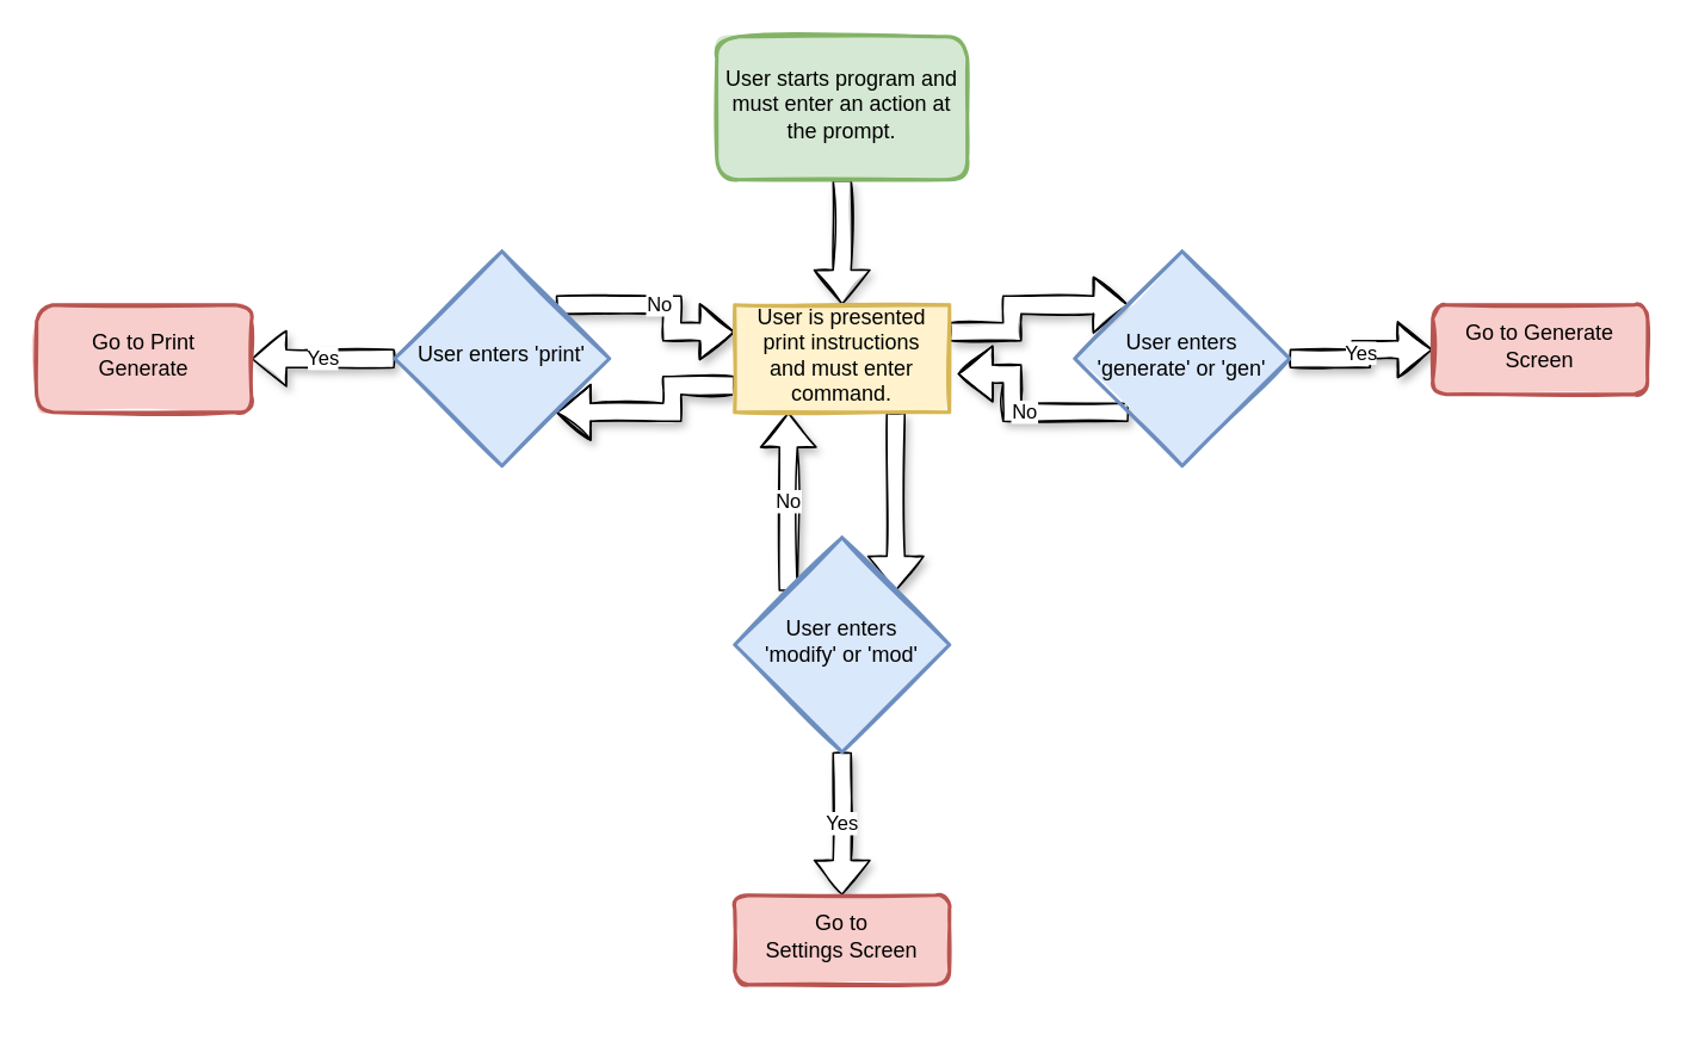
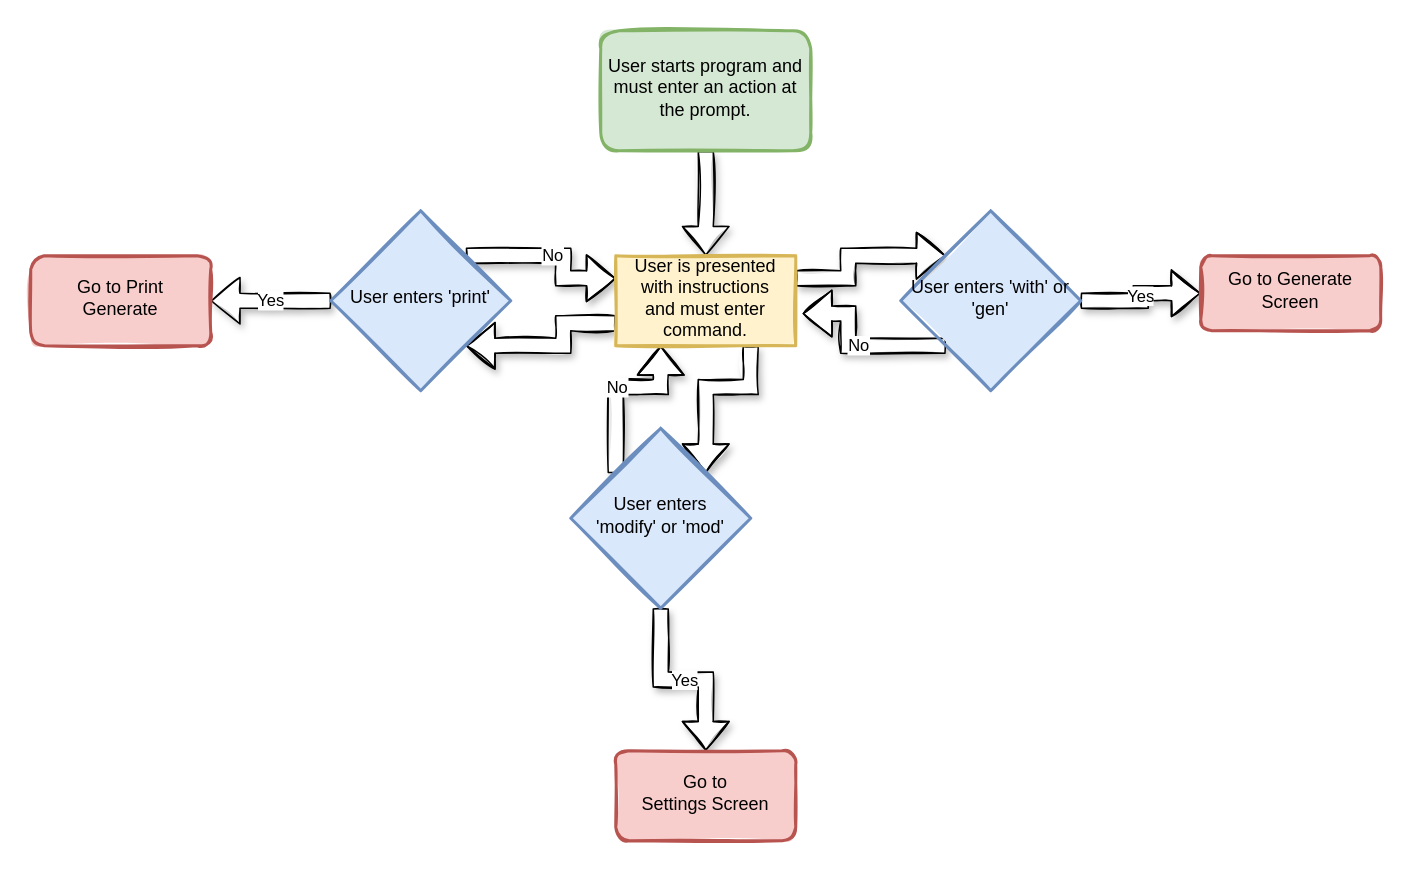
  <mxCell id="0" />
  <mxCell id="1" parent="0" />
  <mxCell id="2" style="edgeStyle=orthogonalEdgeStyle;rounded=0;orthogonalLoop=1;jettySize=auto;html=1;exitX=0;exitY=0.75;exitDx=0;exitDy=0;entryX=1;entryY=1;entryDx=0;entryDy=0;sketch=1;strokeWidth=1;shadow=1;fillColor=default;shape=flexArrow;" edge="1" parent="1" source="19" target="11"><mxGeometry relative="1" as="geometry"><mxPoint x="400" y="220" as="sourcePoint" /></mxGeometry></mxCell>
  <mxCell id="3" style="edgeStyle=orthogonalEdgeStyle;rounded=0;orthogonalLoop=1;jettySize=auto;html=1;exitX=0.75;exitY=1;exitDx=0;exitDy=0;entryX=1;entryY=0;entryDx=0;entryDy=0;sketch=1;strokeWidth=1;shadow=1;fillColor=default;shape=flexArrow;" edge="1" parent="1" source="19" target="15"><mxGeometry relative="1" as="geometry"><mxPoint x="505" y="240" as="sourcePoint" /></mxGeometry></mxCell>
  <mxCell id="4" style="edgeStyle=orthogonalEdgeStyle;rounded=0;orthogonalLoop=1;jettySize=auto;html=1;exitX=1;exitY=0.25;exitDx=0;exitDy=0;entryX=0;entryY=0;entryDx=0;entryDy=0;sketch=1;strokeWidth=1;shadow=1;fillColor=default;shape=flexArrow;" edge="1" parent="1" source="19" target="7"><mxGeometry relative="1" as="geometry"><mxPoint x="540" y="180" as="sourcePoint" /></mxGeometry></mxCell>
  <mxCell id="5" value="Yes" style="edgeStyle=orthogonalEdgeStyle;rounded=0;orthogonalLoop=1;jettySize=auto;html=1;exitX=1;exitY=0.5;exitDx=0;exitDy=0;entryX=0;entryY=0.5;entryDx=0;entryDy=0;sketch=1;strokeWidth=1;shadow=1;fillColor=default;shape=flexArrow;" edge="1" parent="1" source="7" target="8"><mxGeometry relative="1" as="geometry" /></mxCell>
  <mxCell id="6" value="No" style="edgeStyle=orthogonalEdgeStyle;rounded=0;orthogonalLoop=1;jettySize=auto;html=1;exitX=0;exitY=1;exitDx=0;exitDy=0;entryX=1.038;entryY=0.642;entryDx=0;entryDy=0;entryPerimeter=0;sketch=1;strokeWidth=1;shadow=1;fillColor=default;shape=flexArrow;" edge="1" parent="1" source="7" target="19"><mxGeometry relative="1" as="geometry"><mxPoint x="540" y="220" as="targetPoint" /></mxGeometry></mxCell>
- <mxCell id="7" value="User enters 'generate' or 'gen'" style="rhombus;whiteSpace=wrap;html=1;shadow=0;fontFamily=Helvetica;fontSize=12;align=center;strokeWidth=2;spacing=6;spacingTop=-4;fillColor=#dae8fc;strokeColor=#6c8ebf;sketch=1;fillStyle=solid;" parent="1" vertex="1"><mxGeometry x="600" y="140" width="120" height="120" as="geometry" /></mxCell>
+ <mxCell id="7" value="User enters 'with' or 'gen'" style="rhombus;whiteSpace=wrap;html=1;shadow=0;fontFamily=Helvetica;fontSize=12;align=center;strokeWidth=2;spacing=6;spacingTop=-4;fillColor=#dae8fc;strokeColor=#6c8ebf;sketch=1;fillStyle=solid;" parent="1" vertex="1"><mxGeometry x="600" y="140" width="120" height="120" as="geometry" /></mxCell>
  <mxCell id="8" value="Go to Generate Screen" style="rounded=1;whiteSpace=wrap;html=1;fontSize=12;glass=0;strokeWidth=2;shadow=0;fillColor=#f8cecc;strokeColor=#b85450;spacing=6;spacingTop=-4;sketch=1;fillStyle=solid;" parent="1" vertex="1"><mxGeometry x="800" y="170" width="120" height="50" as="geometry" /></mxCell>
  <mxCell id="9" value="Yes" style="edgeStyle=orthogonalEdgeStyle;rounded=0;orthogonalLoop=1;jettySize=auto;html=1;exitX=0;exitY=0.5;exitDx=0;exitDy=0;entryX=1;entryY=0.5;entryDx=0;entryDy=0;sketch=1;strokeWidth=1;shadow=1;fillColor=default;shape=flexArrow;" edge="1" parent="1" source="11" target="12"><mxGeometry relative="1" as="geometry" /></mxCell>
  <mxCell id="10" value="No" style="edgeStyle=orthogonalEdgeStyle;rounded=0;orthogonalLoop=1;jettySize=auto;html=1;exitX=1;exitY=0;exitDx=0;exitDy=0;entryX=0;entryY=0.25;entryDx=0;entryDy=0;sketch=1;strokeWidth=1;jumpStyle=none;shadow=1;strokeColor=default;shape=flexArrow;fillColor=default;" edge="1" parent="1" source="11" target="19"><mxGeometry relative="1" as="geometry"><mxPoint x="400" y="180" as="targetPoint" /></mxGeometry></mxCell>
  <mxCell id="11" value="User enters 'print'" style="rhombus;whiteSpace=wrap;html=1;shadow=0;fontFamily=Helvetica;fontSize=12;align=center;strokeWidth=2;spacing=6;spacingTop=-4;fillColor=#dae8fc;strokeColor=#6c8ebf;sketch=1;fillStyle=solid;" parent="1" vertex="1"><mxGeometry x="220" y="140" width="120" height="120" as="geometry" /></mxCell>
  <mxCell id="12" value="Go to Print Generate" style="rounded=1;whiteSpace=wrap;html=1;fontSize=12;glass=0;strokeWidth=2;shadow=0;fillColor=#f8cecc;strokeColor=#b85450;spacing=6;spacingTop=-4;sketch=1;fillStyle=solid;" parent="1" vertex="1"><mxGeometry y="170" width="120" height="60" as="geometry" x="20" /></mxCell>
  <mxCell id="13" value="No" style="edgeStyle=orthogonalEdgeStyle;rounded=0;orthogonalLoop=1;jettySize=auto;html=1;exitX=0;exitY=0;exitDx=0;exitDy=0;entryX=0.25;entryY=1;entryDx=0;entryDy=0;sketch=1;strokeWidth=1;shadow=1;fillColor=default;shape=flexArrow;" edge="1" parent="1" source="15" target="19"><mxGeometry relative="1" as="geometry"><mxPoint x="435" y="240" as="targetPoint" /></mxGeometry></mxCell>
  <mxCell id="14" value="Yes" style="edgeStyle=orthogonalEdgeStyle;rounded=0;orthogonalLoop=1;jettySize=auto;html=1;exitX=0.5;exitY=1;exitDx=0;exitDy=0;entryX=0.5;entryY=0;entryDx=0;entryDy=0;sketch=1;strokeWidth=1;shadow=1;fillColor=default;shape=flexArrow;" edge="1" parent="1" source="15" target="16"><mxGeometry relative="1" as="geometry" /></mxCell>
- <mxCell id="15" value="User enters &lt;br&gt;'modify' or 'mod'" style="rhombus;whiteSpace=wrap;html=1;shadow=0;fontFamily=Helvetica;fontSize=12;align=center;strokeWidth=2;spacing=6;spacingTop=-4;fillColor=#dae8fc;strokeColor=#6c8ebf;sketch=1;fillStyle=solid;" vertex="1" parent="1"><mxGeometry x="410" y="300" width="120" height="120" as="geometry" /></mxCell>
- <mxCell id="16" value="Go to Settings&amp;nbsp;Screen" style="rounded=1;whiteSpace=wrap;html=1;fontSize=12;glass=0;strokeWidth=2;shadow=0;fillColor=#f8cecc;strokeColor=#b85450;spacing=6;spacingTop=-4;sketch=1;fillStyle=solid;" vertex="1" parent="1"><mxGeometry x="410" y="500" width="120" height="50" as="geometry" /></mxCell>
+ <mxCell id="15" value="User enters &lt;br&gt;'modify' or 'mod'" style="rhombus;whiteSpace=wrap;html=1;shadow=0;fontFamily=Helvetica;fontSize=12;align=center;strokeWidth=2;spacing=6;spacingTop=-4;fillColor=#dae8fc;strokeColor=#6c8ebf;sketch=1;fillStyle=solid;" vertex="1" parent="1"><mxGeometry x="380" y="285" width="120" height="120" as="geometry" /></mxCell>
+ <mxCell id="16" value="Go to Settings&amp;nbsp;Screen" style="rounded=1;whiteSpace=wrap;html=1;fontSize=12;glass=0;strokeWidth=2;shadow=0;fillColor=#f8cecc;strokeColor=#b85450;spacing=6;spacingTop=-4;sketch=1;fillStyle=solid;" vertex="1" parent="1"><mxGeometry x="410" y="500" width="120" height="60" as="geometry" /></mxCell>
  <mxCell id="17" style="edgeStyle=orthogonalEdgeStyle;rounded=0;orthogonalLoop=1;jettySize=auto;html=1;exitX=0.5;exitY=1;exitDx=0;exitDy=0;entryX=0.5;entryY=0;entryDx=0;entryDy=0;sketch=1;strokeWidth=1;shadow=1;fillColor=default;shape=flexArrow;" edge="1" parent="1" source="18" target="19"><mxGeometry relative="1" as="geometry" /></mxCell>
  <mxCell id="18" value="User starts program and must enter an action at the prompt." style="rounded=1;whiteSpace=wrap;html=1;fontSize=12;glass=0;strokeWidth=2;shadow=0;fillColor=#d5e8d4;strokeColor=#82b366;spacing=6;spacingTop=-4;sketch=1;fillStyle=solid;" vertex="1" parent="1"><mxGeometry x="400" width="140" height="80" as="geometry" y="20" /></mxCell>
- <mxCell id="19" value="User is presented print instructions &lt;br&gt;and must enter command." style="rounded=0;whiteSpace=wrap;html=1;fillColor=#fff2cc;strokeColor=#d6b656;shadow=0;strokeWidth=2;spacing=6;spacingTop=-4;sketch=1;fillStyle=solid;" vertex="1" parent="1"><mxGeometry x="410" y="170" width="120" height="60" as="geometry" /></mxCell>
+ <mxCell id="19" value="User is presented with instructions &lt;br&gt;and must enter command." style="rounded=0;whiteSpace=wrap;html=1;fillColor=#fff2cc;strokeColor=#d6b656;shadow=0;strokeWidth=2;spacing=6;spacingTop=-4;sketch=1;fillStyle=solid;" vertex="1" parent="1"><mxGeometry x="410" y="170" width="120" height="60" as="geometry" /></mxCell>
